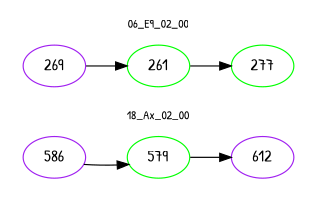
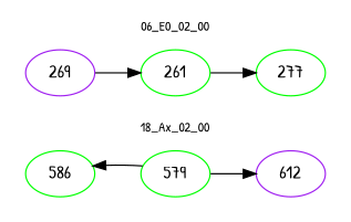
  digraph {
    fontname="Patrick Hand"
    rankdir=LR
    node [color=green fontname="Patrick Hand"]
    edge [color=black fontname="Patrick Hand"]
-   n1 [color=purple label=586]
+   n1 [label=586]
    n2 [label=579]
    n3 [color=purple label=612]
    n4 [color=purple label=269]
    n5 [label=261]
    n6 [label=277]
    subgraph cluster_1 {
      color=white
      fontsize=10
      label="18_Ax_02_00"
      n1
      n2
      n3
    }
    subgraph cluster_2 {
      color=white
      fontsize=10
-     label="06_E9_02_00"
+     label="06_E0_02_00"
      n4
      n5
      n6
    }
-   n1 -> n2
+   n2 -> n1
    n2 -> n3
    n4 -> n5
    n5 -> n6
  }
